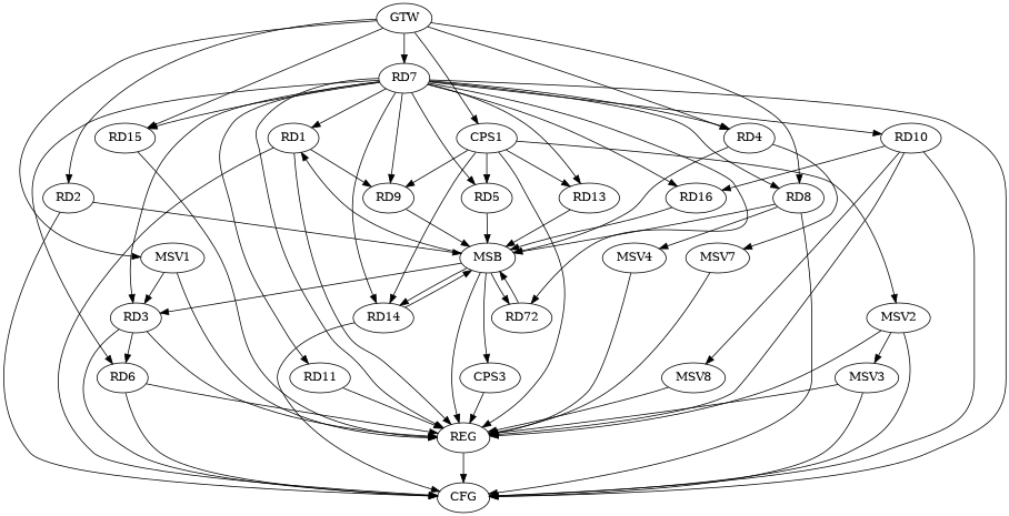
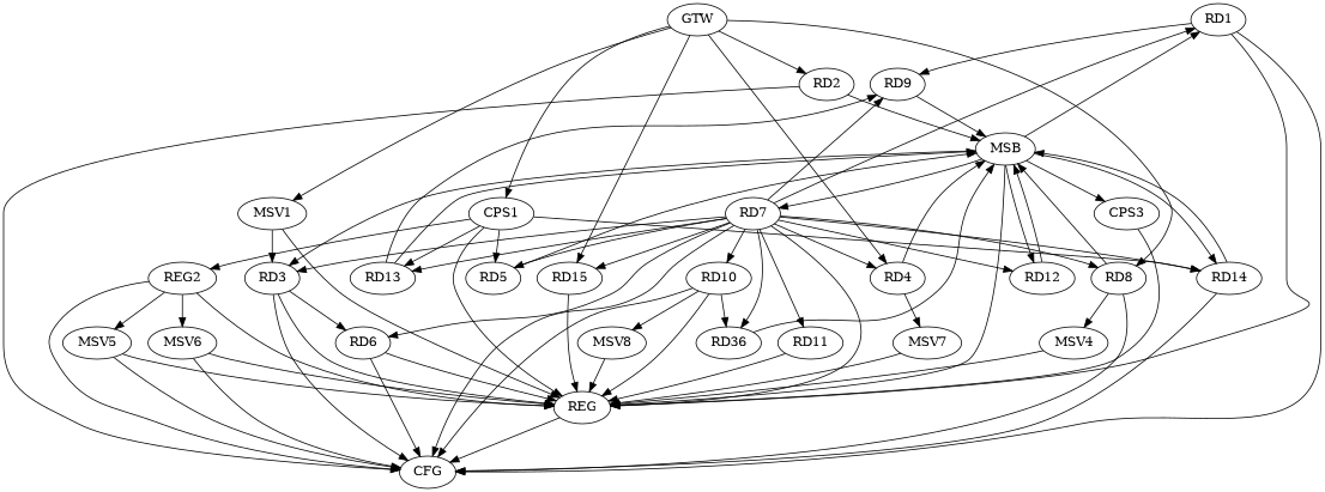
  strict digraph {
    n1 [label=RD1]
    n2 [label=RD9]
    n3 [label=REG]
    n4 [label=CFG]
    n5 [label=MSB]
    n6 [label=RD2]
    n7 [label=RD3]
-   n8 [label=RD72]
+   n8 [label=RD12]
    n9 [label=RD14]
    n10 [label=CPS3]
    n11 [label=RD6]
    n12 [label=RD4]
    n13 [label=MSV7]
    n14 [label=RD5]
    n15 [label=RD7]
    n16 [label=RD8]
    n17 [label=RD10]
    n18 [label=RD11]
    n19 [label=RD13]
    n20 [label=RD15]
-   n21 [label=RD16]
+   n21 [label=RD36]
    n22 [label=MSV4]
    n23 [label=MSV8]
    n24 [label=CPS1]
-   n25 [label=MSV2]
-   n27 [label=MSV3]
+   n25 [label=REG2]
+   n26 [label=MSV5]
+   n27 [label=MSV6]
    n28 [label=GTW]
    n29 [label=MSV1]
    n1 -> n2
    n1 -> n3
    n1 -> n4
    n2 -> n5
    n3 -> n4
    n5 -> n1
    n5 -> n3
    n5 -> n7
    n5 -> n8
    n5 -> n9
    n5 -> n10
    n6 -> n4
    n6 -> n5
    n7 -> n3
    n7 -> n4
    n7 -> n11
    n8 -> n5
    n9 -> n4
    n9 -> n5
    n10 -> n3
    n11 -> n3
    n11 -> n4
    n12 -> n5
    n12 -> n13
    n13 -> n3
    n14 -> n5
    n15 -> n1
    n15 -> n2
    n15 -> n3
    n15 -> n4
    n15 -> n7
    n15 -> n8
    n15 -> n9
    n15 -> n11
    n15 -> n12
    n15 -> n14
    n15 -> n16
    n15 -> n17
    n15 -> n18
    n15 -> n19
    n15 -> n20
    n15 -> n21
    n16 -> n4
    n16 -> n5
    n16 -> n22
    n17 -> n3
    n17 -> n4
    n17 -> n21
    n17 -> n23
    n18 -> n3
    n19 -> n5
    n20 -> n3
    n21 -> n5
    n22 -> n3
    n23 -> n3
-   n24 -> n2
+   n19 -> n2
    n24 -> n3
    n24 -> n9
    n24 -> n14
    n24 -> n19
    n24 -> n25
    n25 -> n3
    n25 -> n4
+   n25 -> n26
    n25 -> n27
+   n26 -> n3
+   n26 -> n4
    n27 -> n3
    n27 -> n4
    n28 -> n6
    n28 -> n12
-   n28 -> n15
+   n5 -> n15
    n28 -> n16
    n28 -> n20
    n28 -> n24
    n28 -> n29
    n29 -> n3
    n29 -> n7
  }
